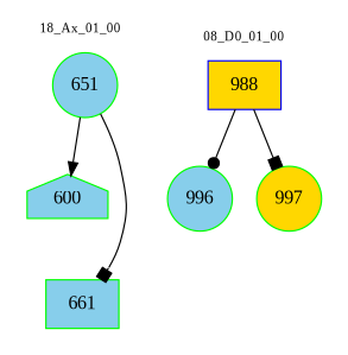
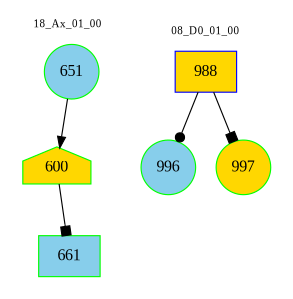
  digraph {
    fontname="Liberation Serif"
    node [color=green fillcolor=skyblue fontname="Liberation Serif" shape=circle style=filled]
    edge [arrowhead=box color=black fontname="Liberation Serif"]
    n1 [label=651]
-   n2 [label=600 shape=house]
+   n2 [fillcolor=gold label=600 shape=house]
    n3 [label=661 shape=box]
    n4 [color=blue fillcolor=gold label=988 shape=box]
    n5 [label=996]
    n6 [fillcolor=gold label=997]
    subgraph cluster_1 {
      color=white
      fontsize=10
      label="18_Ax_01_00"
      n1
      n2
      n3
    }
    subgraph cluster_2 {
      color=white
      fontsize=10
      label="08_D0_01_00"
      n4
      n5
      n6
    }
    n1 -> n2 [arrowhead=normal]
-   n1 -> n3
+   n2 -> n3
    n4 -> n5 [arrowhead=dot]
    n4 -> n6
  }
